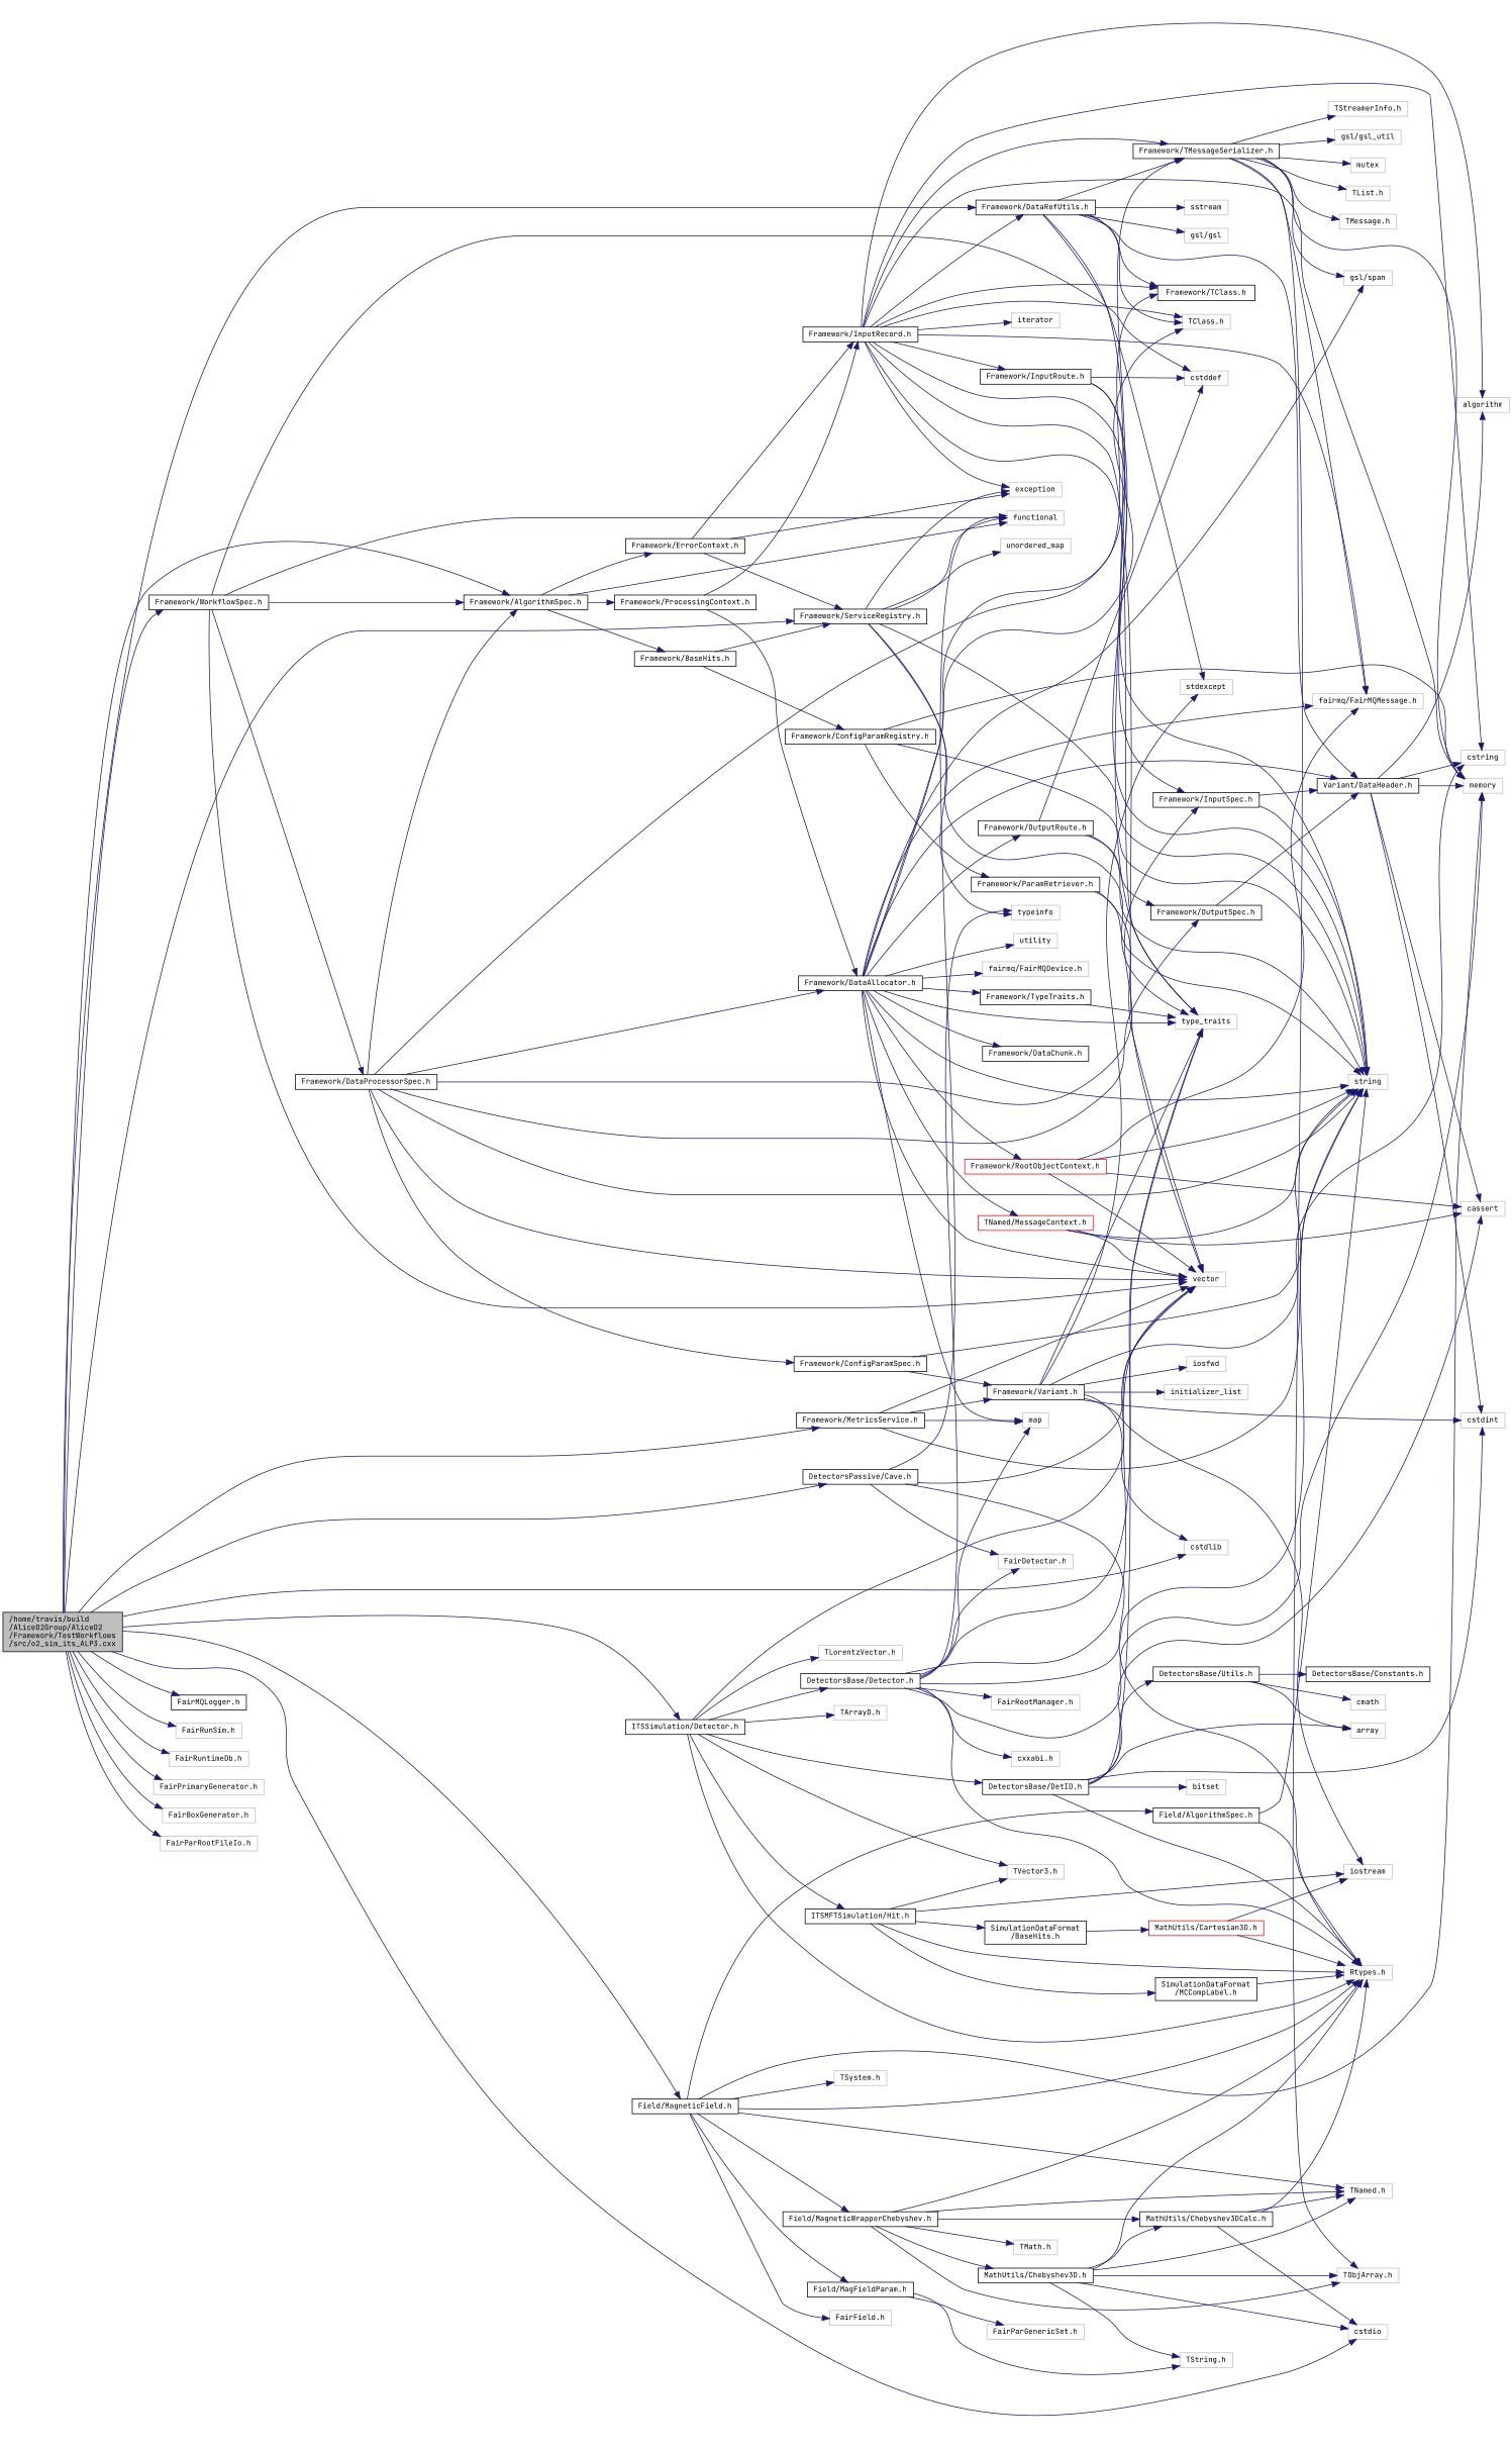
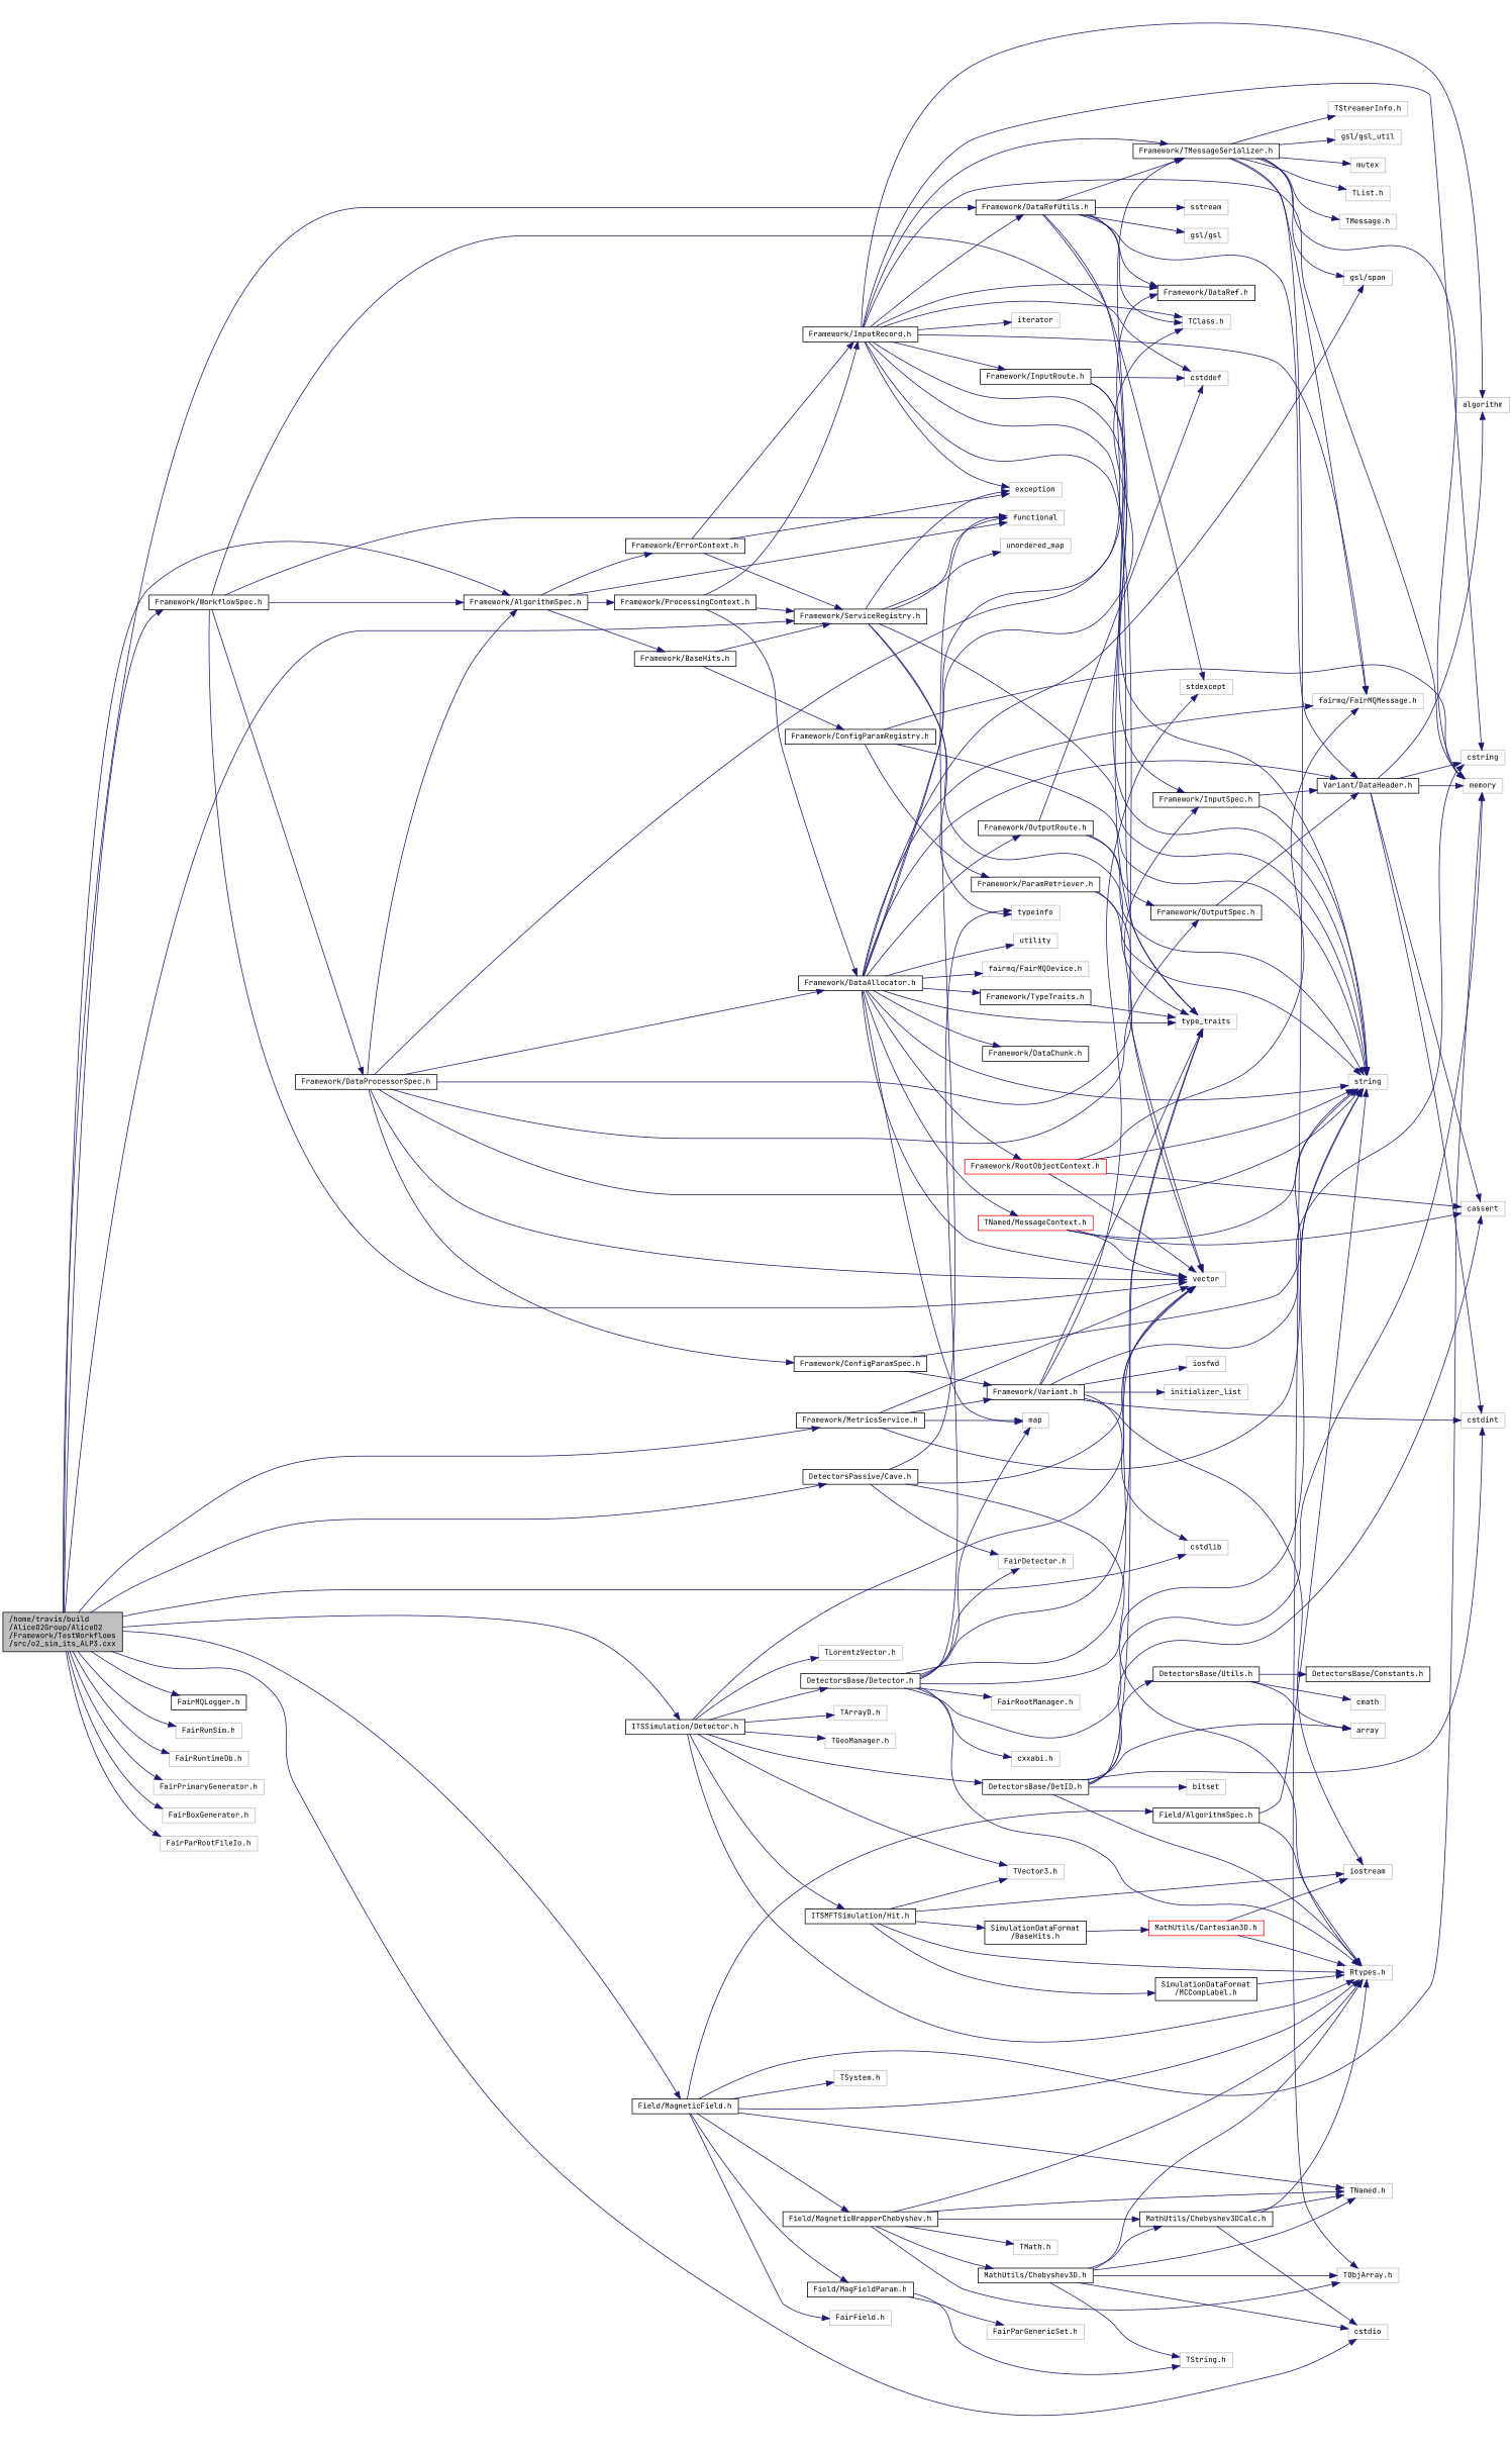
  digraph {
    fontname="JetBrains Mono"
    rankdir=LR
    node [color=grey75 fontname="JetBrains Mono" fontsize=10 shape=record]
    edge [color=midnightblue fontname="JetBrains Mono" fontsize=10 labelfontname=Helvetica labelfontsize=10 style=solid]
    n1 [color=black fillcolor=grey75 fontcolor=black height=0.2 label="/home/travis/build\l/AliceO2Group/AliceO2\l/Framework/TestWorkflows\l/src/o2_sim_its_ALP3.cxx" style=filled width=0.4]
    n2 [color=black height=0.2 label="Framework/DataRefUtils.h" width=0.4]
    n3 [color=black height=0.2 label="Framework/ServiceRegistry.h" width=0.4]
    n4 [color=black height=0.2 label="Framework/WorkflowSpec.h" width=0.4]
    n5 [height=0.2 label=cstdlib width=0.4]
    n6 [color=black height=0.2 label="Framework/AlgorithmSpec.h" width=0.4]
    n7 [color=black height=0.2 label="Framework/MetricsService.h" width=0.4]
    n8 [color=black height=0.2 label="FairMQLogger.h" width=0.4]
    n9 [height=0.2 label="FairRunSim.h" width=0.4]
    n10 [height=0.2 label="FairRuntimeDb.h" width=0.4]
    n11 [height=0.2 label="FairPrimaryGenerator.h" width=0.4]
    n12 [height=0.2 label="FairBoxGenerator.h" width=0.4]
    n13 [height=0.2 label="FairParRootFileIo.h" width=0.4]
    n14 [color=black height=0.2 label="DetectorsPassive/Cave.h" width=0.4]
    n15 [color=black height=0.2 label="Field/MagneticField.h" width=0.4]
    n16 [height=0.2 label=cstdio width=0.4]
    n17 [color=black height=0.2 label="ITSSimulation/Detector.h" width=0.4]
-   n18 [color=black height=0.2 label="Framework/TClass.h" width=0.4]
+   n18 [color=black height=0.2 label="Framework/DataRef.h" width=0.4]
    n19 [color=black height=0.2 label="Variant/DataHeader.h" width=0.4]
    n20 [color=black height=0.2 label="Framework/TMessageSerializer.h" width=0.4]
    n21 [height=0.2 label="TClass.h" width=0.4]
    n22 [height=0.2 label=stdexcept width=0.4]
    n23 [height=0.2 label=sstream width=0.4]
    n24 [height=0.2 label=type_traits width=0.4]
    n25 [height=0.2 label="gsl/gsl" width=0.4]
    n26 [height=0.2 label=exception width=0.4]
    n27 [height=0.2 label=functional width=0.4]
    n28 [height=0.2 label=string width=0.4]
    n29 [height=0.2 label=typeinfo width=0.4]
    n30 [height=0.2 label=unordered_map width=0.4]
    n31 [color=black height=0.2 label="Framework/DataProcessorSpec.h" width=0.4]
    n32 [height=0.2 label=cstddef width=0.4]
    n33 [height=0.2 label=vector width=0.4]
    n34 [color=black height=0.2 label="Framework/ProcessingContext.h" width=0.4]
    n35 [color=black height=0.2 label="Framework/ErrorContext.h" width=0.4]
    n36 [color=black height=0.2 label="Framework/BaseHits.h" width=0.4]
    n37 [color=black height=0.2 label="Framework/Variant.h" width=0.4]
    n38 [height=0.2 label=map width=0.4]
    n39 [height=0.2 label="FairDetector.h" width=0.4]
    n40 [height=0.2 label="Rtypes.h" width=0.4]
    n41 [height=0.2 label=memory width=0.4]
    n42 [height=0.2 label="FairField.h" width=0.4]
    n43 [color=black height=0.2 label="Field/MagFieldParam.h" width=0.4]
    n44 [color=black height=0.2 label="Field/MagneticWrapperChebyshev.h" width=0.4]
    n45 [height=0.2 label="TNamed.h" width=0.4]
    n46 [color=black height=0.2 label="Field/AlgorithmSpec.h" width=0.4]
    n47 [height=0.2 label="TSystem.h" width=0.4]
    n48 [color=black height=0.2 label="DetectorsBase/Detector.h" width=0.4]
    n49 [color=black height=0.2 label="DetectorsBase/DetID.h" width=0.4]
    n50 [color=black height=0.2 label="ITSMFTSimulation/Hit.h" width=0.4]
    n51 [height=0.2 label="TVector3.h" width=0.4]
    n52 [height=0.2 label="TArrayD.h" width=0.4]
+   n53 [height=0.2 label="TGeoManager.h" width=0.4]
    n54 [height=0.2 label="TLorentzVector.h" width=0.4]
    n55 [height=0.2 label=cstdint width=0.4]
    n56 [height=0.2 label=cassert width=0.4]
    n57 [height=0.2 label=cstring width=0.4]
    n58 [height=0.2 label=algorithm width=0.4]
    n59 [height=0.2 label="fairmq/FairMQMessage.h" width=0.4]
    n60 [height=0.2 label="TList.h" width=0.4]
    n61 [height=0.2 label="TMessage.h" width=0.4]
    n62 [height=0.2 label="TObjArray.h" width=0.4]
    n63 [height=0.2 label="TStreamerInfo.h" width=0.4]
    n64 [height=0.2 label="gsl/gsl_util" width=0.4]
    n65 [height=0.2 label="gsl/span" width=0.4]
    n66 [height=0.2 label=mutex width=0.4]
    n67 [color=black height=0.2 label="Framework/InputSpec.h" width=0.4]
    n68 [color=black height=0.2 label="Framework/OutputSpec.h" width=0.4]
    n69 [color=black height=0.2 label="Framework/ConfigParamSpec.h" width=0.4]
    n70 [color=black height=0.2 label="Framework/DataAllocator.h" width=0.4]
    n71 [height=0.2 label="fairmq/FairMQDevice.h" width=0.4]
    n72 [color=black height=0.2 label="Framework/OutputRoute.h" width=0.4]
    n73 [color=black height=0.2 label="Framework/DataChunk.h" width=0.4]
    n74 [color=red height=0.2 label="TNamed/MessageContext.h" width=0.4]
    n75 [color=red height=0.2 label="Framework/RootObjectContext.h" width=0.4]
    n76 [color=black height=0.2 label="Framework/TypeTraits.h" width=0.4]
    n77 [height=0.2 label=utility width=0.4]
    n78 [height=0.2 label=iosfwd width=0.4]
    n79 [height=0.2 label=iostream width=0.4]
    n80 [height=0.2 label=initializer_list width=0.4]
    n81 [color=black height=0.2 label="Framework/InputRecord.h" width=0.4]
    n82 [color=black height=0.2 label="Framework/ConfigParamRegistry.h" width=0.4]
    n83 [color=black height=0.2 label="Framework/InputRoute.h" width=0.4]
    n84 [height=0.2 label=iterator width=0.4]
    n85 [color=black height=0.2 label="Framework/ParamRetriever.h" width=0.4]
    n86 [height=0.2 label="FairParGenericSet.h" width=0.4]
    n87 [height=0.2 label="TString.h" width=0.4]
    n88 [height=0.2 label="TMath.h" width=0.4]
    n89 [color=black height=0.2 label="MathUtils/Chebyshev3D.h" width=0.4]
    n90 [color=black height=0.2 label="MathUtils/Chebyshev3DCalc.h" width=0.4]
    n91 [height=0.2 label="FairRootManager.h" width=0.4]
    n92 [height=0.2 label="cxxabi.h" width=0.4]
    n93 [height=0.2 label=array width=0.4]
    n94 [height=0.2 label=bitset width=0.4]
    n95 [color=black height=0.2 label="DetectorsBase/Utils.h" width=0.4]
    n96 [color=black height=0.2 label="SimulationDataFormat\l/BaseHits.h" width=0.4]
    n97 [color=black height=0.2 label="SimulationDataFormat\l/MCCompLabel.h" width=0.4]
    n98 [color=black height=0.2 label="DetectorsBase/Constants.h" width=0.4]
    n99 [height=0.2 label=cmath width=0.4]
    n100 [color=red height=0.2 label="MathUtils/Cartesian3D.h" width=0.4]
    n1 -> n2
    n1 -> n3
    n1 -> n4
    n1 -> n5
    n1 -> n6
    n1 -> n7
    n1 -> n8
    n1 -> n9
    n1 -> n10
    n1 -> n11
    n1 -> n12
    n1 -> n13
    n1 -> n14
    n1 -> n15
    n1 -> n16
    n1 -> n17
    n2 -> n18
    n2 -> n19
    n2 -> n20
    n2 -> n21
    n2 -> n22
    n2 -> n23
    n2 -> n24
    n2 -> n25
    n3 -> n24
    n3 -> n26
    n3 -> n27
    n3 -> n28
    n3 -> n29
    n3 -> n30
    n4 -> n6
    n4 -> n27
    n4 -> n31
    n4 -> n32
    n4 -> n33
    n6 -> n27
    n6 -> n34
    n6 -> n35
    n6 -> n36
    n7 -> n28
    n7 -> n33
    n7 -> n37
    n7 -> n38
    n14 -> n27
    n14 -> n33
    n14 -> n39
    n14 -> n40
    n15 -> n40
    n15 -> n41
    n15 -> n42
    n15 -> n43
    n15 -> n44
    n15 -> n45
    n15 -> n46
    n15 -> n47
    n17 -> n33
    n17 -> n40
    n17 -> n48
    n17 -> n49
    n17 -> n50
    n17 -> n51
    n17 -> n52
+   n17 -> n53
    n17 -> n54
    n19 -> n41
    n19 -> n55
    n19 -> n56
    n19 -> n57
    n19 -> n58
    n20 -> n41
    n20 -> n59
    n20 -> n60
    n20 -> n61
    n20 -> n62
    n20 -> n63
    n20 -> n64
    n20 -> n65
    n20 -> n66
    n31 -> n6
    n31 -> n18
    n31 -> n28
    n31 -> n33
    n31 -> n67
    n31 -> n68
    n31 -> n69
    n31 -> n70
+   n34 -> n3
    n34 -> n70
    n34 -> n81
    n35 -> n3
    n35 -> n26
    n35 -> n81
    n36 -> n3
    n36 -> n82
    n37 -> n5
    n37 -> n22
    n37 -> n24
    n37 -> n55
    n37 -> n57
    n37 -> n78
    n37 -> n79
    n37 -> n80
    n43 -> n86
    n43 -> n87
    n44 -> n40
    n44 -> n45
    n44 -> n62
    n44 -> n88
    n44 -> n89
    n44 -> n90
    n46 -> n28
    n46 -> n40
    n48 -> n24
    n48 -> n28
    n48 -> n29
    n48 -> n33
    n48 -> n38
    n48 -> n39
    n48 -> n40
    n48 -> n41
    n48 -> n91
    n48 -> n92
    n49 -> n24
    n49 -> n40
    n49 -> n55
    n49 -> n56
    n49 -> n93
    n49 -> n94
    n49 -> n95
    n50 -> n40
    n50 -> n51
    n50 -> n79
    n50 -> n96
    n50 -> n97
    n67 -> n19
    n67 -> n28
    n68 -> n19
    n69 -> n28
    n69 -> n37
    n70 -> n19
    n70 -> n20
    n70 -> n21
    n70 -> n24
    n70 -> n28
    n70 -> n33
    n70 -> n38
    n70 -> n59
    n70 -> n65
    n70 -> n71
    n70 -> n72
    n70 -> n73
    n70 -> n74
    n70 -> n75
    n70 -> n76
    n70 -> n77
    n72 -> n28
    n72 -> n32
    n72 -> n68
    n74 -> n28
    n74 -> n33
    n74 -> n56
    n75 -> n28
    n75 -> n33
    n75 -> n56
    n75 -> n59
    n76 -> n24
    n81 -> n2
    n81 -> n18
    n81 -> n20
    n81 -> n21
    n81 -> n24
    n81 -> n26
    n81 -> n28
    n81 -> n33
    n81 -> n41
    n81 -> n57
    n81 -> n58
    n81 -> n59
    n81 -> n83
    n81 -> n84
    n82 -> n28
    n82 -> n41
    n82 -> n85
    n83 -> n28
    n83 -> n32
    n83 -> n67
    n85 -> n28
    n85 -> n33
    n89 -> n16
    n89 -> n40
    n89 -> n45
    n89 -> n62
    n89 -> n87
    n89 -> n90
    n90 -> n16
    n90 -> n40
    n90 -> n45
    n95 -> n93
    n95 -> n98
    n95 -> n99
    n96 -> n100
    n97 -> n40
    n100 -> n40
    n100 -> n79
  }
